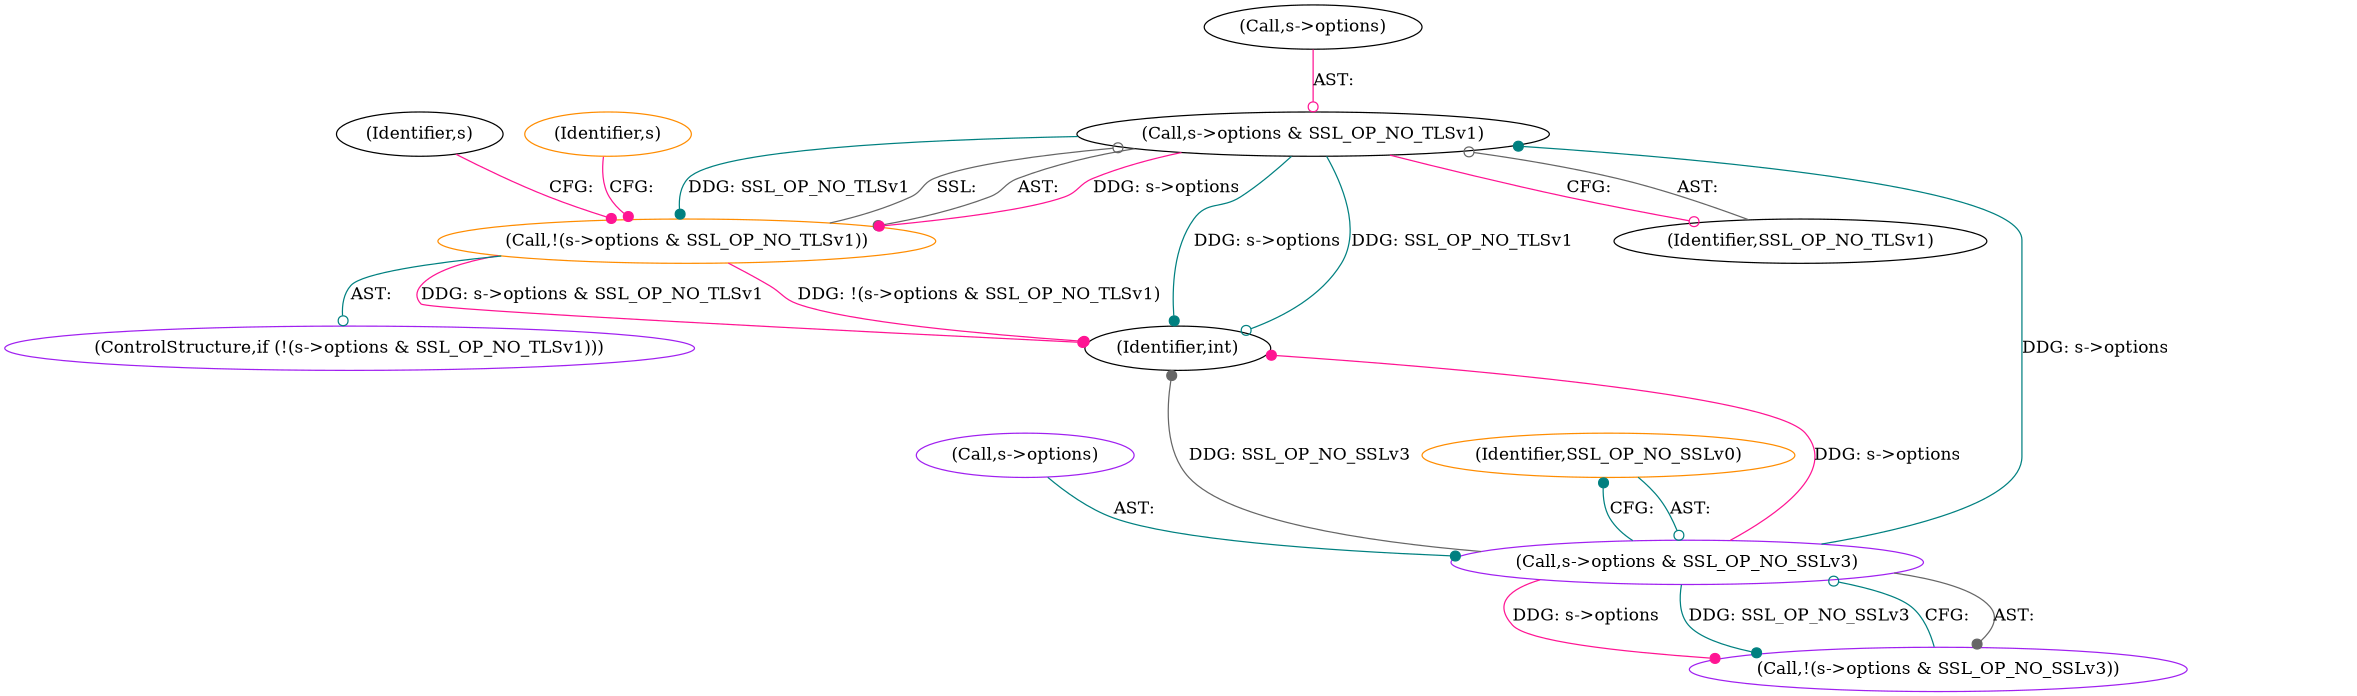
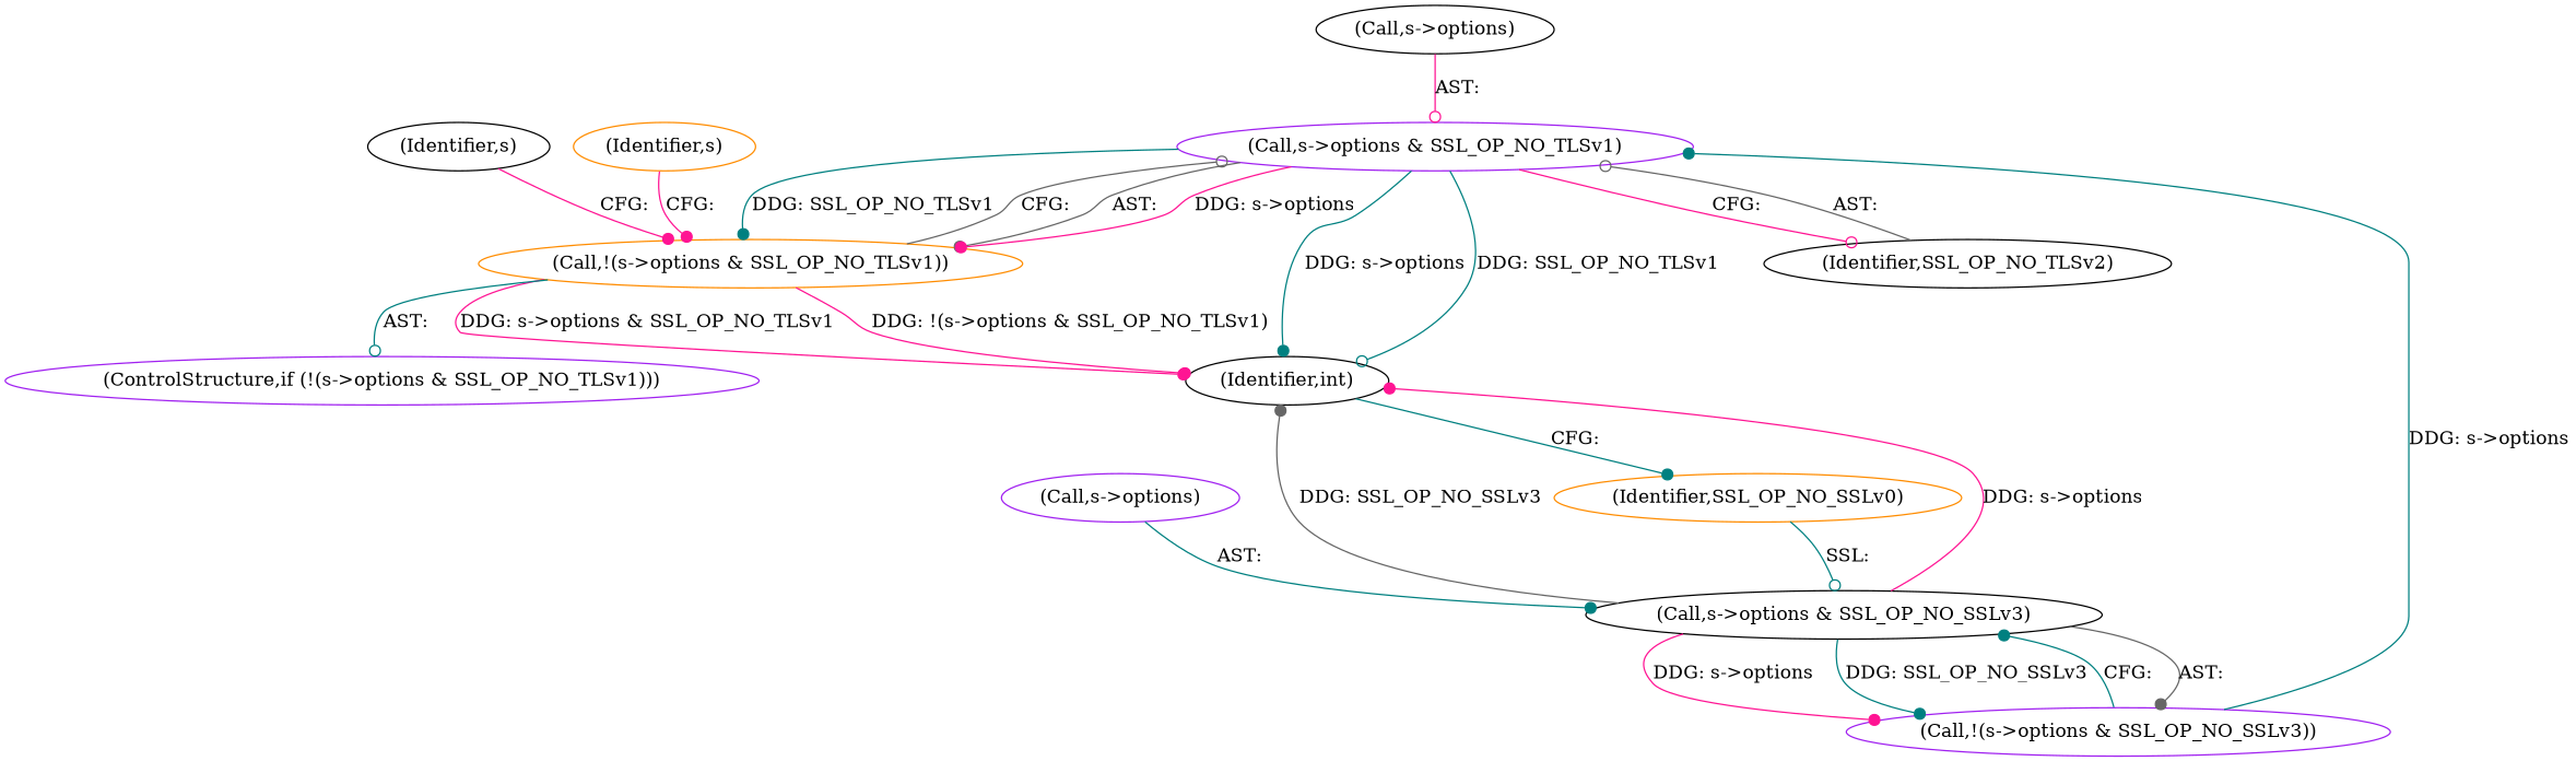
  digraph {
    node [color=black]
    edge [arrowhead=dot color=teal]
-   n1 [label="(Call,s->options & SSL_OP_NO_TLSv1)"]
+   n1 [color=purple label="(Call,s->options & SSL_OP_NO_TLSv1)"]
    n2 [color=darkorange label="(Call,!(s->options & SSL_OP_NO_TLSv1))"]
    n3 [label="(Identifier,int)"]
-   n4 [label="(Identifier,SSL_OP_NO_TLSv1)"]
+   n4 [label="(Identifier,SSL_OP_NO_TLSv2)"]
    n5 [color=purple label="(ControlStructure,if (!(s->options & SSL_OP_NO_TLSv1)))"]
-   n6 [color=purple label="(Call,s->options & SSL_OP_NO_SSLv3)"]
+   n6 [label="(Call,s->options & SSL_OP_NO_SSLv3)"]
    n7 [color=purple label="(Call,!(s->options & SSL_OP_NO_SSLv3))"]
    n8 [color=darkorange label="(Identifier,SSL_OP_NO_SSLv0)"]
    n9 [label="(Call,s->options)"]
    n10 [label="(Identifier,s)"]
    n11 [color=darkorange label="(Identifier,s)"]
    n12 [color=purple label="(Call,s->options)"]
    n1 -> n2 [color=gray40 label="AST: "]
    n1 -> n2 [color=deeppink label="DDG: s->options"]
    n1 -> n2 [label="DDG: SSL_OP_NO_TLSv1"]
    n1 -> n3 [label="DDG: s->options"]
    n1 -> n3 [arrowhead=odot label="DDG: SSL_OP_NO_TLSv1"]
    n1 -> n4 [arrowhead=odot color=deeppink label="CFG: "]
-   n2 -> n1 [arrowhead=odot color=gray40 label="SSL: "]
+   n2 -> n1 [arrowhead=odot color=gray40 label="CFG: "]
    n2 -> n3 [color=deeppink label="DDG: !(s->options & SSL_OP_NO_TLSv1)"]
    n2 -> n3 [color=deeppink label="DDG: s->options & SSL_OP_NO_TLSv1"]
    n2 -> n5 [arrowhead=odot label="AST: "]
    n4 -> n1 [arrowhead=odot color=gray40 label="AST: "]
-   n6 -> n1 [label="DDG: s->options"]
+   n7 -> n1 [label="DDG: s->options"]
    n6 -> n3 [color=deeppink label="DDG: s->options"]
    n6 -> n3 [color=gray40 label="DDG: SSL_OP_NO_SSLv3"]
    n6 -> n7 [color=gray40 label="AST: "]
    n6 -> n7 [color=deeppink label="DDG: s->options"]
    n6 -> n7 [label="DDG: SSL_OP_NO_SSLv3"]
-   n6 -> n8 [label="CFG: "]
-   n7 -> n6 [arrowhead=odot label="CFG: "]
-   n8 -> n6 [arrowhead=odot label="AST: "]
+   n3 -> n8 [label="CFG: "]
+   n7 -> n6 [label="CFG: "]
+   n8 -> n6 [arrowhead=odot label="SSL: "]
    n9 -> n1 [arrowhead=odot color=deeppink label="AST: "]
    n10 -> n2 [color=deeppink label="CFG: "]
    n11 -> n2 [color=deeppink label="CFG: "]
    n12 -> n6 [label="AST: "]
  }
